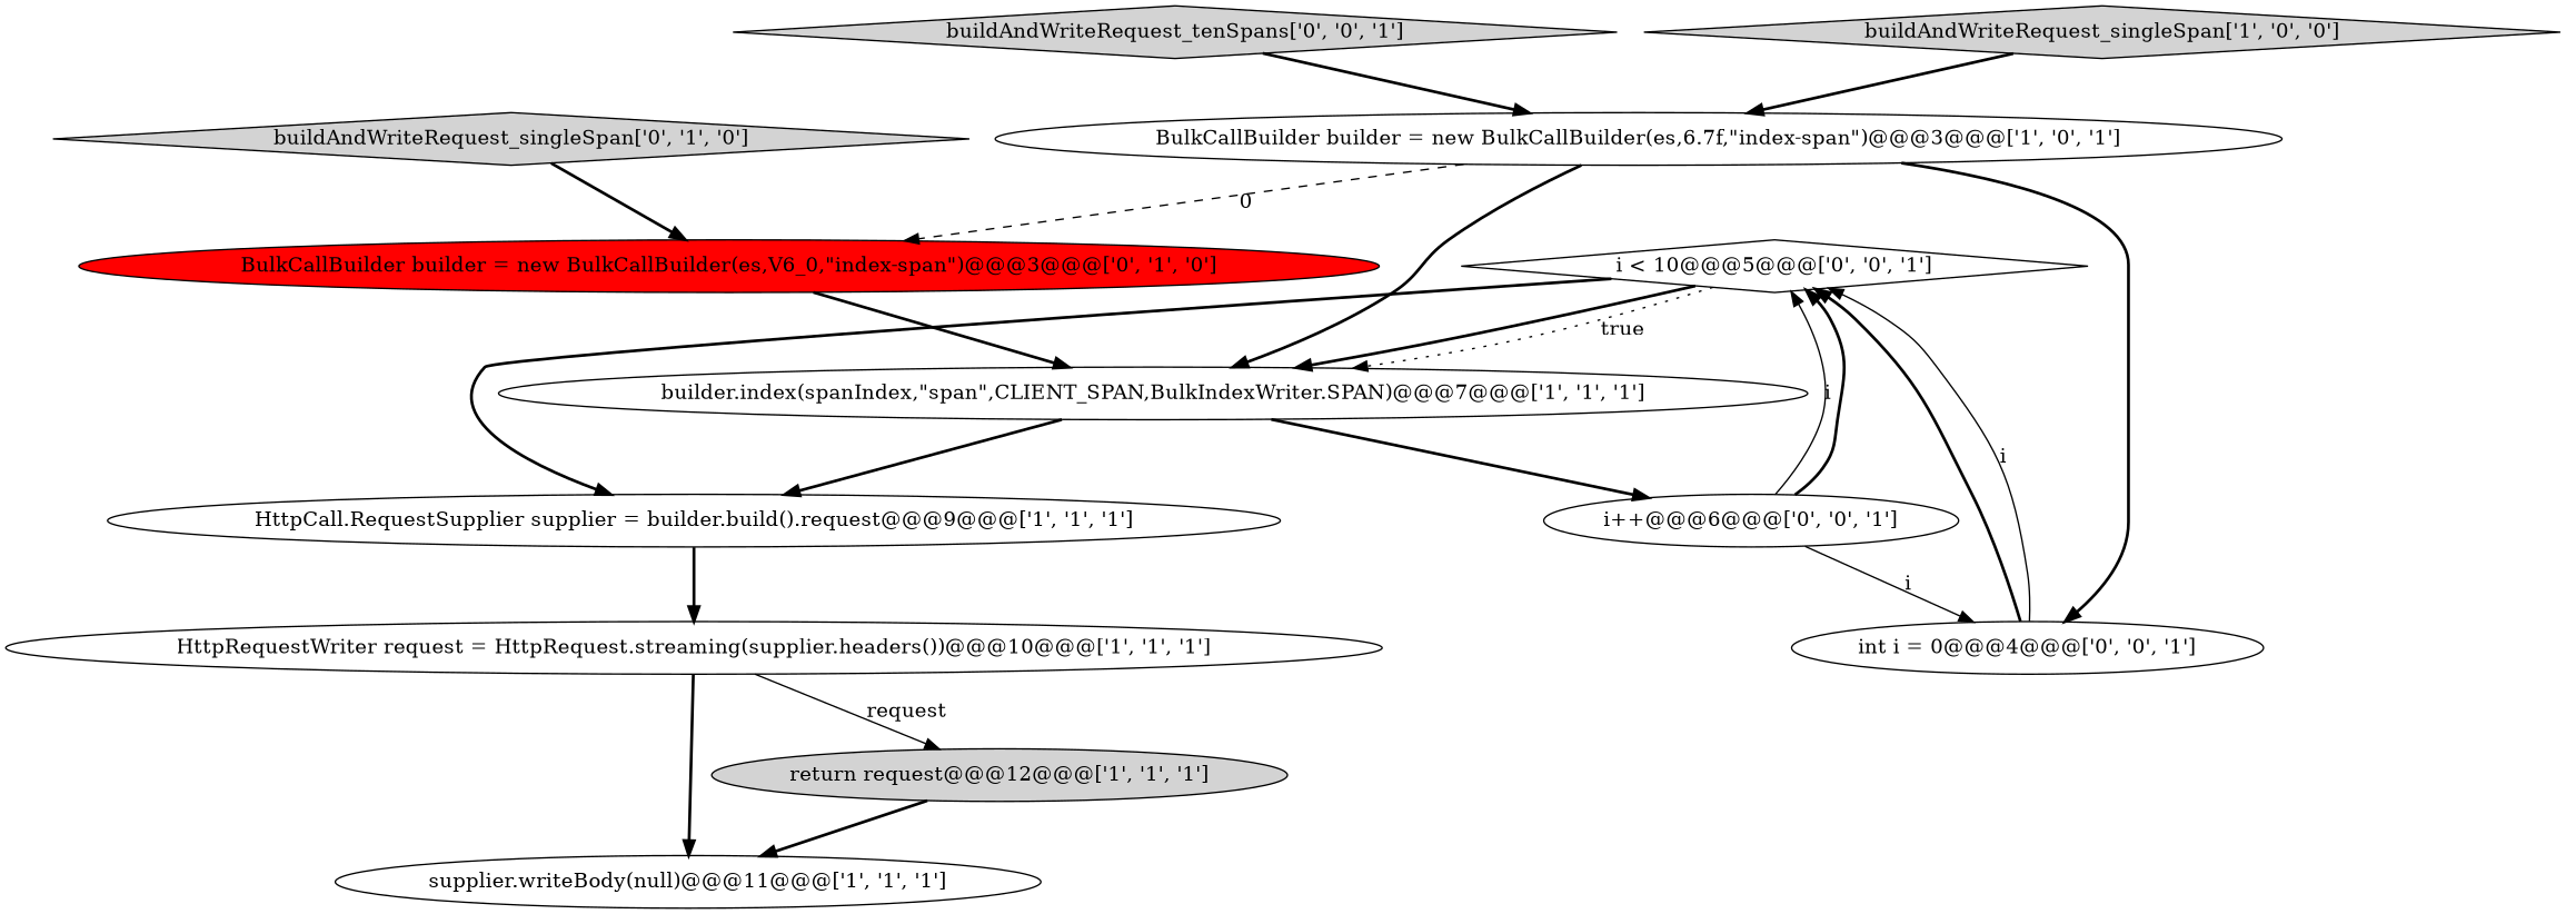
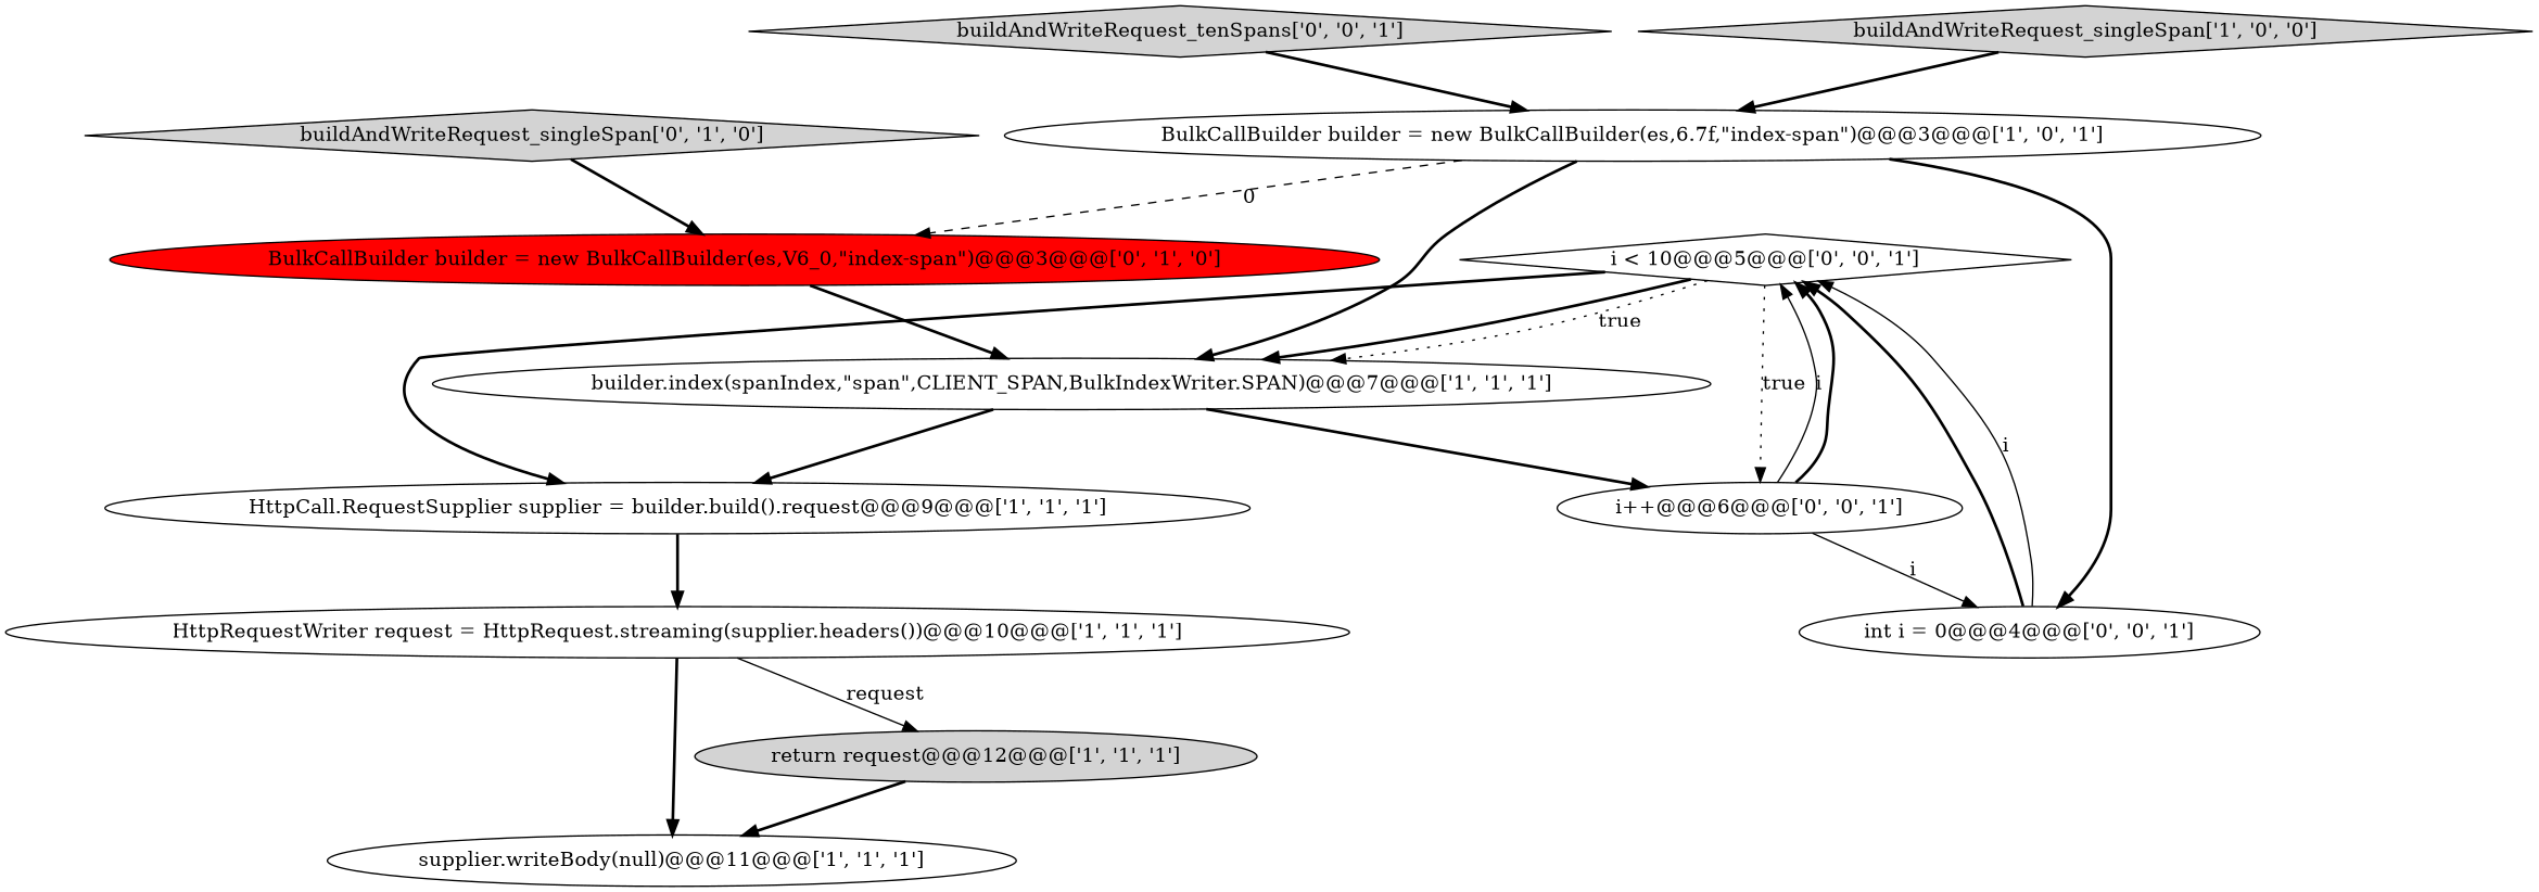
  digraph {
    node [fillcolor=white shape=ellipse style=filled]
    edge [style=bold]
    n1 [label="HttpCall.RequestSupplier supplier = builder.build().request@@@9@@@['1', '1', '1']"]
    n2 [label="HttpRequestWriter request = HttpRequest.streaming(supplier.headers())@@@10@@@['1', '1', '1']"]
    n3 [label="supplier.writeBody(null)@@@11@@@['1', '1', '1']"]
    n4 [fillcolor=lightgray label="return request@@@12@@@['1', '1', '1']"]
    n5 [label="i++@@@6@@@['0', '0', '1']"]
    n6 [label="i < 10@@@5@@@['0', '0', '1']" shape=diamond]
    n7 [label="int i = 0@@@4@@@['0', '0', '1']"]
    n8 [label="builder.index(spanIndex,\"span\",CLIENT_SPAN,BulkIndexWriter.SPAN)@@@7@@@['1', '1', '1']"]
    n9 [fillcolor=red label="BulkCallBuilder builder = new BulkCallBuilder(es,V6_0,\"index-span\")@@@3@@@['0', '1', '0']"]
    n10 [label="BulkCallBuilder builder = new BulkCallBuilder(es,6.7f,\"index-span\")@@@3@@@['1', '0', '1']"]
    n11 [fillcolor=lightgray label="buildAndWriteRequest_singleSpan['0', '1', '0']" shape=diamond]
    n12 [fillcolor=lightgray label="buildAndWriteRequest_tenSpans['0', '0', '1']" shape=diamond]
    n13 [fillcolor=lightgray label="buildAndWriteRequest_singleSpan['1', '0', '0']" shape=diamond]
    n1 -> n2
    n2 -> n3
    n2 -> n4 [label=request style=solid]
    n4 -> n3
    n5 -> n6 [label=i style=solid]
    n5 -> n6
    n5 -> n7 [label=i style=solid]
    n6 -> n1
+   n6 -> n5 [label=true style=dotted]
    n6 -> n8
    n6 -> n8 [label=true style=dotted]
    n7 -> n6
    n7 -> n6 [label=i style=solid]
    n8 -> n1
    n8 -> n5
    n9 -> n8
    n10 -> n7
    n10 -> n8
    n10 -> n9 [label=0 style=dashed]
    n11 -> n9
    n12 -> n10
    n13 -> n10
  }
